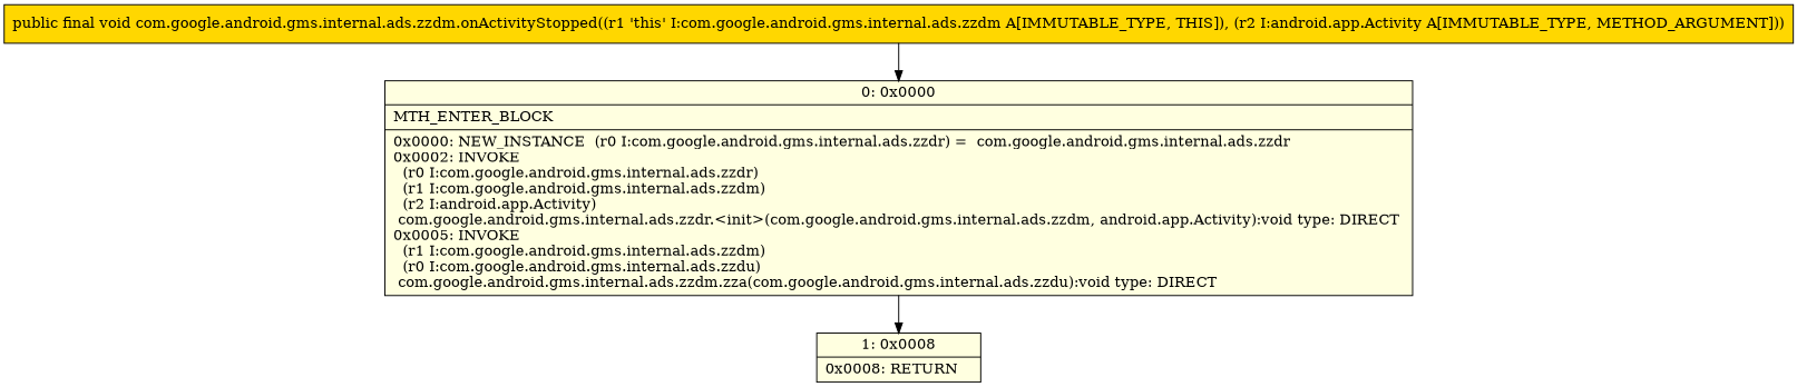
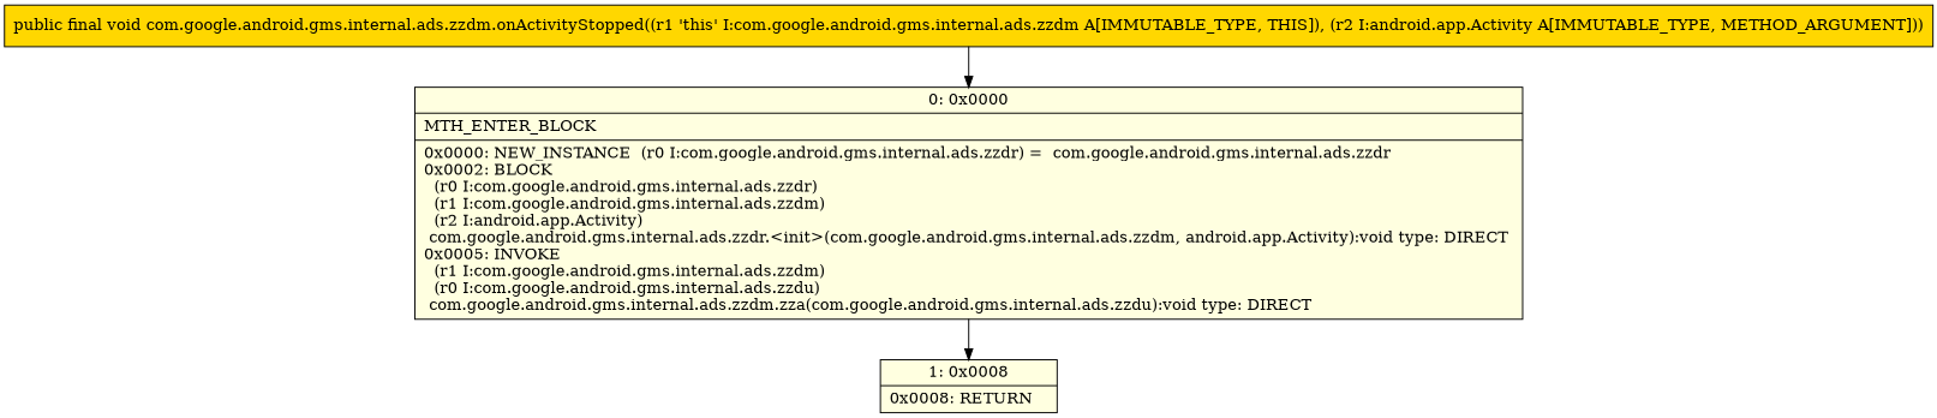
  digraph {
    node [shape=record style=filled fillcolor=lightyellow]
-   n1 [label="{0\:\ 0x0000|MTH_ENTER_BLOCK\l|0x0000: NEW_INSTANCE  (r0 I:com.google.android.gms.internal.ads.zzdr) =  com.google.android.gms.internal.ads.zzdr \l0x0002: INVOKE  \l  (r0 I:com.google.android.gms.internal.ads.zzdr)\l  (r1 I:com.google.android.gms.internal.ads.zzdm)\l  (r2 I:android.app.Activity)\l com.google.android.gms.internal.ads.zzdr.\<init\>(com.google.android.gms.internal.ads.zzdm, android.app.Activity):void type: DIRECT \l0x0005: INVOKE  \l  (r1 I:com.google.android.gms.internal.ads.zzdm)\l  (r0 I:com.google.android.gms.internal.ads.zzdu)\l com.google.android.gms.internal.ads.zzdm.zza(com.google.android.gms.internal.ads.zzdu):void type: DIRECT \l}"]
+   n1 [label="{0\:\ 0x0000|MTH_ENTER_BLOCK\l|0x0000: NEW_INSTANCE  (r0 I:com.google.android.gms.internal.ads.zzdr) =  com.google.android.gms.internal.ads.zzdr \l0x0002: BLOCK  \l  (r0 I:com.google.android.gms.internal.ads.zzdr)\l  (r1 I:com.google.android.gms.internal.ads.zzdm)\l  (r2 I:android.app.Activity)\l com.google.android.gms.internal.ads.zzdr.\<init\>(com.google.android.gms.internal.ads.zzdm, android.app.Activity):void type: DIRECT \l0x0005: INVOKE  \l  (r1 I:com.google.android.gms.internal.ads.zzdm)\l  (r0 I:com.google.android.gms.internal.ads.zzdu)\l com.google.android.gms.internal.ads.zzdm.zza(com.google.android.gms.internal.ads.zzdu):void type: DIRECT \l}"]
    n2 [label="{1\:\ 0x0008|0x0008: RETURN   \l}"]
    n3 [label="{public final void com.google.android.gms.internal.ads.zzdm.onActivityStopped((r1 'this' I:com.google.android.gms.internal.ads.zzdm A[IMMUTABLE_TYPE, THIS]), (r2 I:android.app.Activity A[IMMUTABLE_TYPE, METHOD_ARGUMENT])) }" fillcolor=gold]
    n1 -> n2
    n3 -> n1
  }
